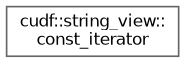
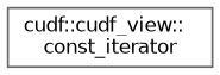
  digraph {
    rankdir=LR
-   n1 [color=grey40 fillcolor=white fontname=Helvetica fontsize=10 height=0.2 label="cudf::string_view::\lconst_iterator" shape=box style=filled width=0.4]
+   n1 [color=grey40 fillcolor=white fontname=Helvetica fontsize=10 height=0.2 label="cudf::cudf_view::\lconst_iterator" shape=box style=filled width=0.4]
  }
